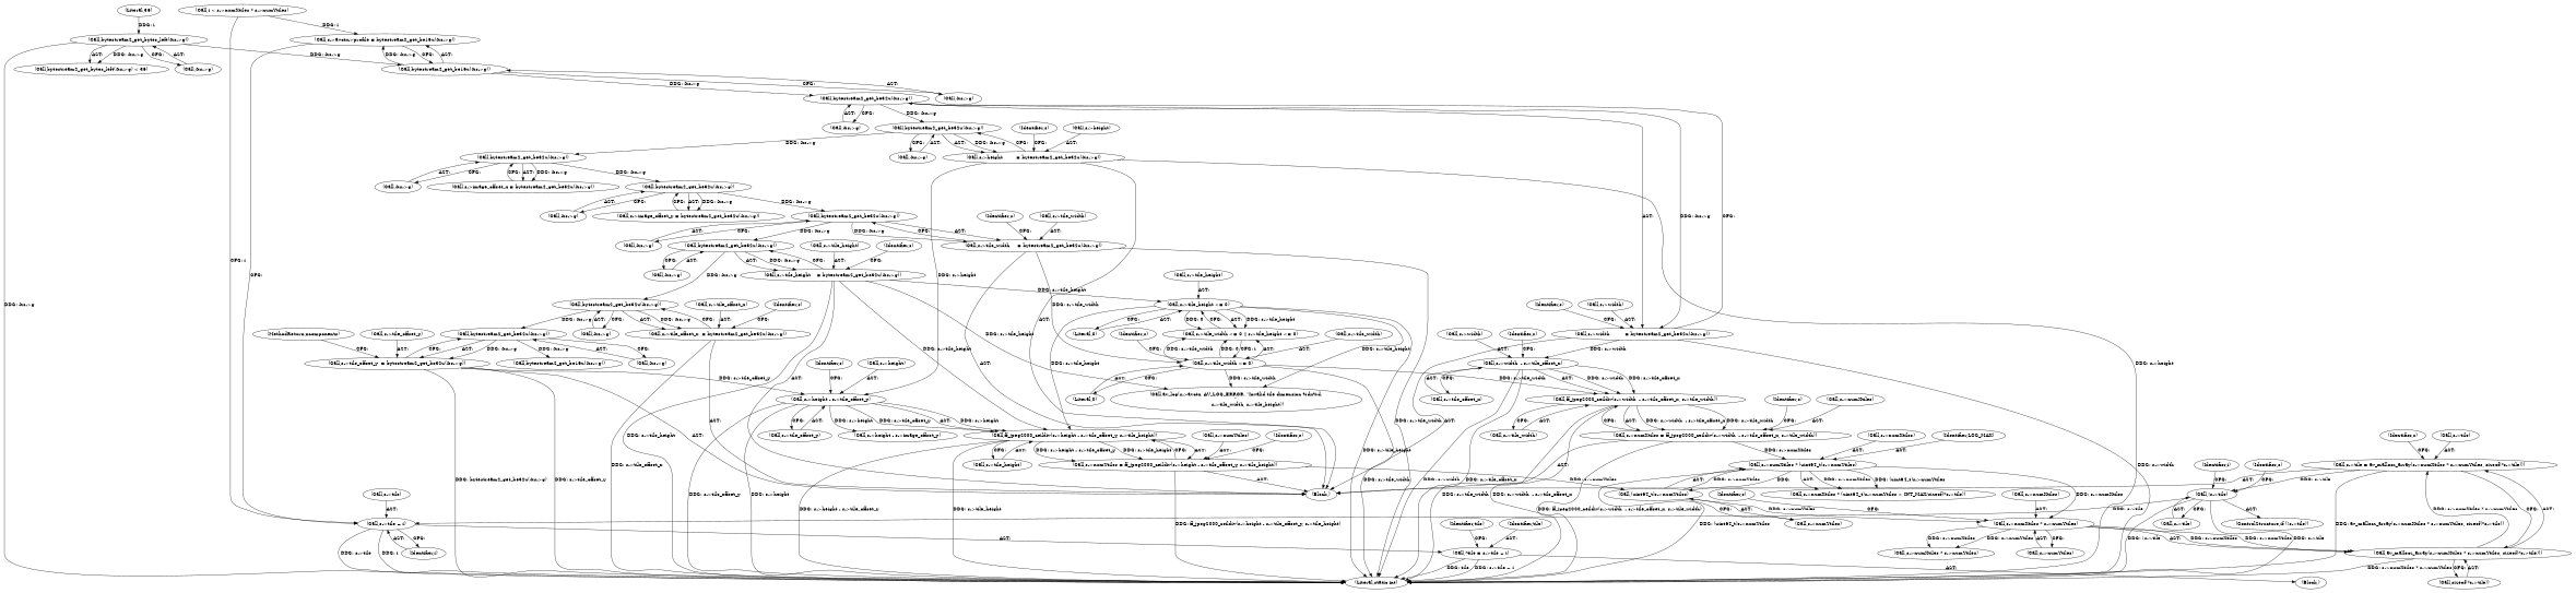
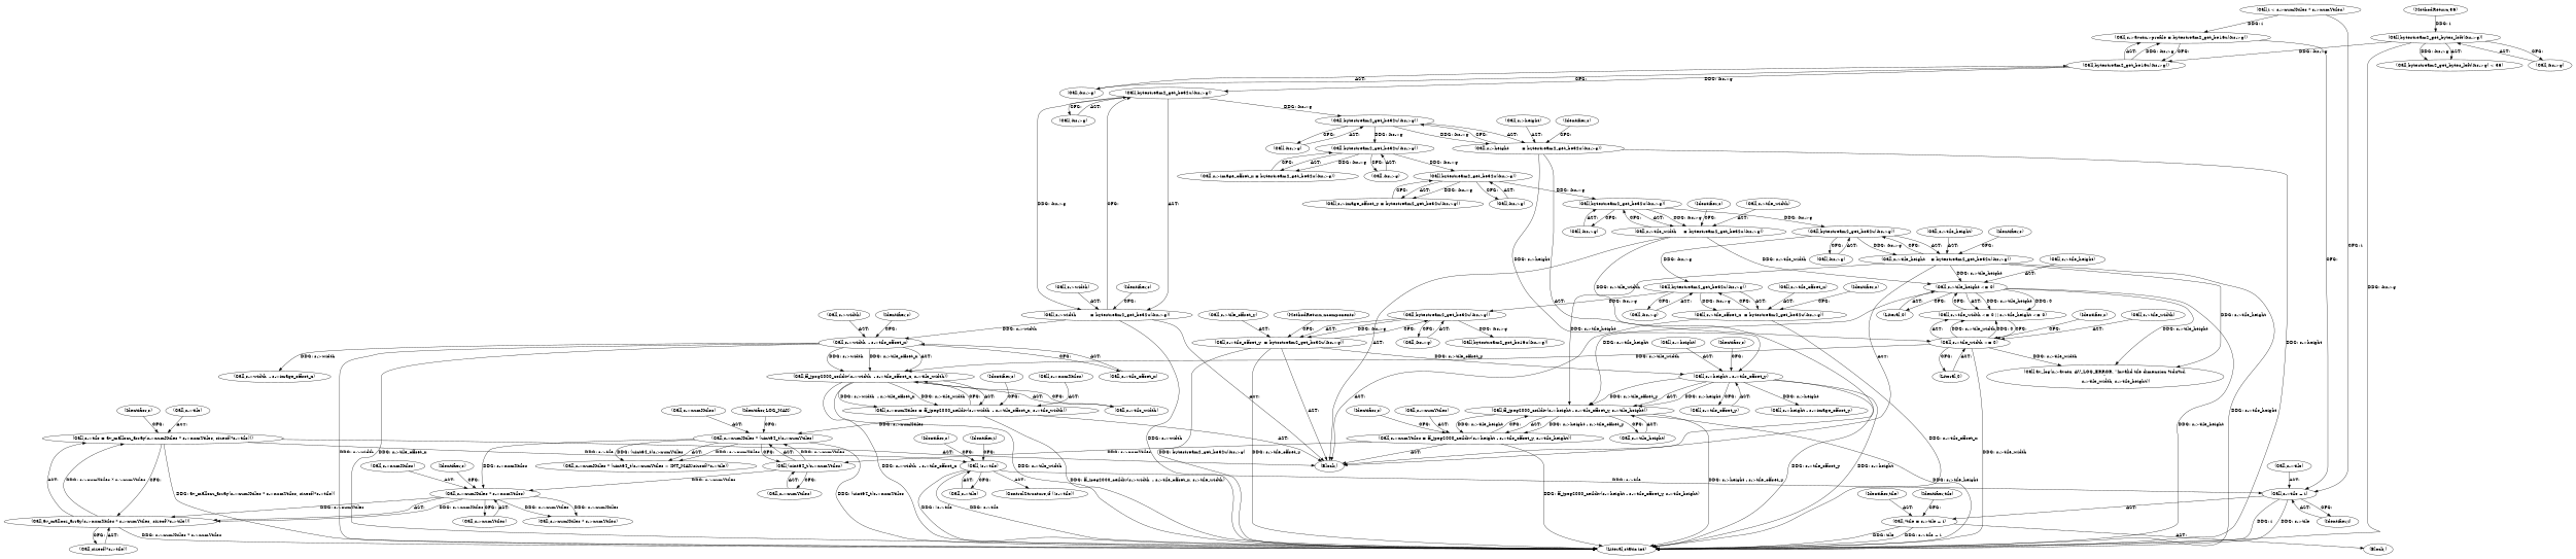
  digraph {
    n1 [label="(Call,s->tile = av_mallocz_array(s->numXtiles * s->numYtiles, sizeof(*s->tile)))"]
    n2 [label="(Call,av_mallocz_array(s->numXtiles * s->numYtiles, sizeof(*s->tile)))"]
    n3 [label="(Call,!s->tile)"]
    n4 [label="(Block,)"]
    n5 [label="(Literal,static int)"]
    n6 [label="(Call,sizeof(*s->tile))"]
    n7 [label="(Call,s->tile + i)"]
    n8 [label="(Call,s->tile)"]
    n9 [label="(ControlStructure,if (!s->tile))"]
    n10 [label="(Call,s->numXtiles * s->numYtiles)"]
    n11 [label="(Call,s->numYtiles)"]
    n12 [label="(Call,s->numXtiles * s->numYtiles)"]
    n13 [label="(Call,s->numXtiles * (uint64_t)s->numYtiles)"]
    n14 [label="(Call,(uint64_t)s->numYtiles)"]
    n15 [label="(Call,s->numXtiles * (uint64_t)s->numYtiles > INT_MAX/sizeof(*s->tile))"]
    n16 [label="(Call,s->numYtiles)"]
    n17 [label="(Call,s->numXtiles = ff_jpeg2000_ceildiv(s->width  - s->tile_offset_x, s->tile_width))"]
    n18 [label="(Call,ff_jpeg2000_ceildiv(s->width  - s->tile_offset_x, s->tile_width))"]
    n19 [label="(Call,s->tile_width)"]
    n20 [label="(Call,s->width  - s->tile_offset_x)"]
    n21 [label="(Call,s->tile_offset_x)"]
+   n22 [label="(Call,s->width  - s->image_offset_x)"]
    n23 [label="(Call,s->width          = bytestream2_get_be32u(&s->g))"]
    n24 [label="(Call,bytestream2_get_be32u(&s->g))"]
    n25 [label="(Call,bytestream2_get_be32u(&s->g))"]
    n26 [label="(Call,&s->g)"]
    n27 [label="(Call,bytestream2_get_be32u(&s->g))"]
    n28 [label="(Call,s->height         = bytestream2_get_be32u(&s->g))"]
    n29 [label="(Call,&s->g)"]
    n30 [label="(Call,bytestream2_get_be16u(&s->g))"]
    n31 [label="(Call,s->avctx->profile = bytestream2_get_be16u(&s->g))"]
    n32 [label="(Call,&s->g)"]
    n33 [label="(Call,bytestream2_get_bytes_left(&s->g))"]
    n34 [label="(Call,bytestream2_get_bytes_left(&s->g) < 36)"]
    n35 [label="(Call,&s->g)"]
    n36 [label="(Call,s->tile_offset_x  = bytestream2_get_be32u(&s->g))"]
    n37 [label="(Call,bytestream2_get_be32u(&s->g))"]
    n38 [label="(Call,bytestream2_get_be32u(&s->g))"]
    n39 [label="(Call,&s->g)"]
    n40 [label="(Call,s->tile_offset_y  = bytestream2_get_be32u(&s->g))"]
    n41 [label="(Call,bytestream2_get_be16u(&s->g))"]
    n42 [label="(Call,&s->g)"]
    n43 [label="(Call,bytestream2_get_be32u(&s->g))"]
    n44 [label="(Call,s->tile_height    = bytestream2_get_be32u(&s->g))"]
    n45 [label="(Call,&s->g)"]
    n46 [label="(Call,av_log(s->avctx, AV_LOG_ERROR, \"Invalid tile dimension %dx%d.\n\",\n               s->tile_width, s->tile_height))"]
    n47 [label="(Call,ff_jpeg2000_ceildiv(s->height - s->tile_offset_y, s->tile_height))"]
    n48 [label="(Call,s->tile_height <= 0)"]
    n49 [label="(Call,bytestream2_get_be32u(&s->g))"]
    n50 [label="(Call,s->tile_width     = bytestream2_get_be32u(&s->g))"]
    n51 [label="(Call,&s->g)"]
    n52 [label="(Call,s->tile_width <= 0)"]
    n53 [label="(Call,bytestream2_get_be32u(&s->g))"]
    n54 [label="(Call,s->image_offset_y = bytestream2_get_be32u(&s->g))"]
    n55 [label="(Call,&s->g)"]
    n56 [label="(Call,s->image_offset_x = bytestream2_get_be32u(&s->g))"]
    n57 [label="(Call,&s->g)"]
    n58 [label="(Call,s->height - s->tile_offset_y)"]
    n59 [label="(Call,s->tile_width <= 0 || s->tile_height <= 0)"]
    n60 [label="(Literal,0)"]
    n61 [label="(Call,s->numYtiles = ff_jpeg2000_ceildiv(s->height - s->tile_offset_y, s->tile_height))"]
    n62 [label="(Call,s->tile_height)"]
    n63 [label="(Call,s->height - s->image_offset_y)"]
    n64 [label="(Call,s->tile_offset_y)"]
    n65 [label="(Literal,0)"]
    n66 [label="(Call,*tile = s->tile + i)"]
    n67 [label="(Block,)"]
    n68 [label="(Identifier,i)"]
    n69 [label="(Identifier,s)"]
    n70 [label="(Identifier,s)"]
    n71 [label="(Call,s->numYtiles)"]
    n72 [label="(Identifier,s)"]
    n73 [label="(Identifier,tile)"]
    n74 [label="(Identifier,i)"]
    n75 [label="(Identifier,s)"]
    n76 [label="(Identifier,s)"]
    n77 [label="(Call,s->tile_height)"]
    n78 [label="(Call,s->tile_width)"]
    n79 [label="(Call,s->tile_offset_y)"]
    n80 [label="(Call,s->width)"]
    n81 [label="(Identifier,s)"]
-   n82 [label="(Literal,36)"]
+   n82 [label="(MethodReturn,36)"]
    n83 [label="(Call,s->numXtiles)"]
    n84 [label="(Identifier,s)"]
    n85 [label="(Call,s->tile_width)"]
    n86 [label="(Identifier,LOG_MAX)"]
    n87 [label="(Call,s->tile)"]
    n88 [label="(Call,s->numXtiles)"]
    n89 [label="(Call,s->tile)"]
    n90 [label="(Call,s->width)"]
    n91 [label="(Identifier,s)"]
    n92 [label="(MethodReturn,ncomponents)"]
    n93 [label="(Identifier,tile)"]
    n94 [label="(Call,i < s->numXtiles * s->numYtiles)"]
    n95 [label="(Call,s->tile_height)"]
    n96 [label="(Call,s->height)"]
    n97 [label="(Call,s->tile_offset_x)"]
    n98 [label="(Call,s->height)"]
    n99 [label="(Call,s->numXtiles)"]
    n100 [label="(Identifier,s)"]
    n101 [label="(Identifier,s)"]
    n102 [label="(Identifier,s)"]
    n103 [label="(Identifier,s)"]
    n104 [label="(Identifier,s)"]
    n1 -> n2 [label="CFG: "]
    n1 -> n3 [label="DDG: s->tile"]
    n1 -> n4 [label="AST: "]
    n1 -> n5 [label="DDG: av_mallocz_array(s->numXtiles * s->numYtiles, sizeof(*s->tile))"]
    n2 -> n1 [label="AST: "]
    n2 -> n1 [label="DDG: s->numXtiles * s->numYtiles"]
    n2 -> n5 [label="DDG: s->numXtiles * s->numYtiles"]
    n2 -> n6 [label="CFG: "]
    n3 -> n5 [label="DDG: s->tile"]
    n3 -> n5 [label="DDG: !s->tile"]
    n3 -> n7 [label="DDG: s->tile"]
    n3 -> n8 [label="CFG: "]
    n3 -> n9 [label="AST: "]
    n6 -> n2 [label="AST: "]
    n7 -> n5 [label="DDG: s->tile"]
    n7 -> n5 [label="DDG: i"]
    n7 -> n66 [label="AST: "]
    n7 -> n68 [label="CFG: "]
    n8 -> n3 [label="AST: "]
    n10 -> n2 [label="AST: "]
    n10 -> n2 [label="DDG: s->numXtiles"]
    n10 -> n2 [label="DDG: s->numYtiles"]
    n10 -> n11 [label="CFG: "]
    n10 -> n12 [label="DDG: s->numXtiles"]
    n10 -> n12 [label="DDG: s->numYtiles"]
    n11 -> n10 [label="AST: "]
    n13 -> n5 [label="DDG: (uint64_t)s->numYtiles"]
    n13 -> n10 [label="DDG: s->numXtiles"]
-   n13 -> n14 [label="DDG: "]
+   n13 -> n14 [label="CFG: "]
    n13 -> n15 [label="AST: "]
    n13 -> n15 [label="DDG: s->numXtiles"]
    n13 -> n15 [label="DDG: (uint64_t)s->numYtiles"]
    n14 -> n10 [label="DDG: s->numYtiles"]
    n14 -> n13 [label="AST: "]
    n14 -> n13 [label="DDG: s->numYtiles"]
    n14 -> n16 [label="CFG: "]
    n16 -> n14 [label="AST: "]
    n17 -> n4 [label="AST: "]
    n17 -> n5 [label="DDG: ff_jpeg2000_ceildiv(s->width  - s->tile_offset_x, s->tile_width)"]
    n17 -> n13 [label="DDG: s->numXtiles"]
    n17 -> n18 [label="CFG: "]
    n18 -> n5 [label="DDG: s->width  - s->tile_offset_x"]
    n18 -> n5 [label="DDG: s->tile_width"]
    n18 -> n17 [label="AST: "]
    n18 -> n17 [label="DDG: s->width  - s->tile_offset_x"]
    n18 -> n17 [label="DDG: s->tile_width"]
    n18 -> n19 [label="CFG: "]
    n19 -> n18 [label="AST: "]
    n20 -> n5 [label="DDG: s->width"]
    n20 -> n5 [label="DDG: s->tile_offset_x"]
    n20 -> n18 [label="AST: "]
    n20 -> n18 [label="DDG: s->width"]
    n20 -> n18 [label="DDG: s->tile_offset_x"]
    n20 -> n21 [label="CFG: "]
+   n20 -> n22 [label="DDG: s->width"]
    n21 -> n20 [label="AST: "]
    n23 -> n4 [label="AST: "]
    n23 -> n5 [label="DDG: s->width"]
    n23 -> n20 [label="DDG: s->width"]
    n23 -> n24 [label="CFG: "]
    n24 -> n23 [label="AST: "]
    n24 -> n23 [label="DDG: &s->g"]
    n24 -> n25 [label="DDG: &s->g"]
    n24 -> n26 [label="CFG: "]
    n25 -> n27 [label="DDG: &s->g"]
    n25 -> n28 [label="AST: "]
    n25 -> n28 [label="DDG: &s->g"]
    n25 -> n29 [label="CFG: "]
    n26 -> n24 [label="AST: "]
    n27 -> n53 [label="DDG: &s->g"]
    n27 -> n56 [label="AST: "]
    n27 -> n56 [label="DDG: &s->g"]
    n27 -> n57 [label="CFG: "]
    n28 -> n4 [label="AST: "]
    n28 -> n5 [label="DDG: s->height"]
    n28 -> n25 [label="CFG: "]
    n28 -> n58 [label="DDG: s->height"]
    n29 -> n25 [label="AST: "]
    n30 -> n24 [label="DDG: &s->g"]
    n30 -> n31 [label="AST: "]
    n30 -> n31 [label="DDG: &s->g"]
    n30 -> n32 [label="CFG: "]
    n31 -> n7 [label="CFG: "]
    n31 -> n30 [label="CFG: "]
    n32 -> n30 [label="AST: "]
    n33 -> n5 [label="DDG: &s->g"]
    n33 -> n30 [label="DDG: &s->g"]
    n33 -> n34 [label="AST: "]
    n33 -> n34 [label="DDG: &s->g"]
    n33 -> n35 [label="CFG: "]
    n35 -> n33 [label="AST: "]
    n36 -> n4 [label="AST: "]
    n36 -> n5 [label="DDG: s->tile_offset_x"]
    n36 -> n37 [label="CFG: "]
    n37 -> n36 [label="AST: "]
    n37 -> n36 [label="DDG: &s->g"]
    n37 -> n38 [label="DDG: &s->g"]
    n37 -> n39 [label="CFG: "]
    n38 -> n40 [label="AST: "]
    n38 -> n40 [label="DDG: &s->g"]
    n38 -> n41 [label="DDG: &s->g"]
    n38 -> n42 [label="CFG: "]
    n39 -> n37 [label="AST: "]
    n40 -> n4 [label="AST: "]
    n40 -> n5 [label="DDG: bytestream2_get_be32u(&s->g)"]
    n40 -> n5 [label="DDG: s->tile_offset_y"]
    n40 -> n38 [label="CFG: "]
    n40 -> n58 [label="DDG: s->tile_offset_y"]
    n42 -> n38 [label="AST: "]
    n43 -> n37 [label="DDG: &s->g"]
    n43 -> n44 [label="AST: "]
    n43 -> n44 [label="DDG: &s->g"]
    n43 -> n45 [label="CFG: "]
    n44 -> n4 [label="AST: "]
    n44 -> n5 [label="DDG: s->tile_height"]
    n44 -> n43 [label="CFG: "]
    n44 -> n46 [label="DDG: s->tile_height"]
    n44 -> n47 [label="DDG: s->tile_height"]
    n44 -> n48 [label="DDG: s->tile_height"]
    n45 -> n43 [label="AST: "]
    n47 -> n5 [label="DDG: s->height - s->tile_offset_y"]
    n47 -> n5 [label="DDG: s->tile_height"]
    n47 -> n61 [label="AST: "]
    n47 -> n61 [label="DDG: s->height - s->tile_offset_y"]
    n47 -> n61 [label="DDG: s->tile_height"]
    n47 -> n62 [label="CFG: "]
    n48 -> n5 [label="DDG: s->tile_height"]
    n48 -> n46 [label="DDG: s->tile_height"]
    n48 -> n47 [label="DDG: s->tile_height"]
    n48 -> n59 [label="AST: "]
    n48 -> n59 [label="DDG: s->tile_height"]
    n48 -> n59 [label="DDG: 0"]
    n48 -> n65 [label="CFG: "]
    n49 -> n43 [label="DDG: &s->g"]
    n49 -> n50 [label="AST: "]
    n49 -> n50 [label="DDG: &s->g"]
    n49 -> n51 [label="CFG: "]
    n50 -> n4 [label="AST: "]
-   n50 -> n5 [label="DDG: s->tile_width"]
+   n50 -> n48 [label="DDG: s->tile_width"]
    n50 -> n49 [label="CFG: "]
    n50 -> n52 [label="DDG: s->tile_width"]
    n51 -> n49 [label="AST: "]
    n52 -> n5 [label="DDG: s->tile_width"]
    n52 -> n18 [label="DDG: s->tile_width"]
    n52 -> n46 [label="DDG: s->tile_width"]
    n52 -> n59 [label="AST: "]
    n52 -> n59 [label="DDG: s->tile_width"]
    n52 -> n59 [label="DDG: 0"]
    n52 -> n60 [label="CFG: "]
    n53 -> n49 [label="DDG: &s->g"]
    n53 -> n54 [label="AST: "]
    n53 -> n54 [label="DDG: &s->g"]
    n53 -> n55 [label="CFG: "]
    n54 -> n53 [label="CFG: "]
    n55 -> n53 [label="AST: "]
    n56 -> n27 [label="CFG: "]
    n57 -> n27 [label="AST: "]
    n58 -> n5 [label="DDG: s->tile_offset_y"]
    n58 -> n5 [label="DDG: s->height"]
    n58 -> n47 [label="AST: "]
    n58 -> n47 [label="DDG: s->height"]
    n58 -> n47 [label="DDG: s->tile_offset_y"]
    n58 -> n63 [label="DDG: s->height"]
    n58 -> n64 [label="CFG: "]
    n59 -> n48 [label="CFG: "]
-   n59 -> n52 [label="CFG: i"]
+   n59 -> n52 [label="CFG: "]
    n60 -> n52 [label="AST: "]
    n61 -> n4 [label="AST: "]
    n61 -> n5 [label="DDG: ff_jpeg2000_ceildiv(s->height - s->tile_offset_y, s->tile_height)"]
    n61 -> n14 [label="DDG: s->numYtiles"]
    n61 -> n47 [label="CFG: "]
    n62 -> n47 [label="AST: "]
    n64 -> n58 [label="AST: "]
    n65 -> n48 [label="AST: "]
    n66 -> n5 [label="DDG: tile"]
    n66 -> n5 [label="DDG: s->tile + i"]
    n66 -> n67 [label="AST: "]
    n68 -> n7 [label="AST: "]
    n69 -> n17 [label="CFG: "]
    n70 -> n23 [label="CFG: "]
    n71 -> n61 [label="AST: "]
    n72 -> n3 [label="CFG: "]
    n73 -> n66 [label="CFG: "]
    n74 -> n3 [label="CFG: "]
    n75 -> n50 [label="CFG: "]
    n76 -> n10 [label="CFG: "]
    n77 -> n44 [label="AST: "]
    n78 -> n50 [label="AST: "]
    n79 -> n40 [label="AST: "]
    n80 -> n23 [label="AST: "]
    n81 -> n44 [label="CFG: "]
    n82 -> n33 [label="DDG: i"]
    n83 -> n13 [label="AST: "]
    n84 -> n1 [label="CFG: "]
    n85 -> n52 [label="AST: "]
-   n86 -> n13 [label="AST: "]
+   n86 -> n13 [label="CFG: "]
    n87 -> n1 [label="AST: "]
    n88 -> n17 [label="AST: "]
    n89 -> n7 [label="AST: "]
    n90 -> n20 [label="AST: "]
    n91 -> n58 [label="CFG: "]
    n92 -> n40 [label="CFG: "]
    n93 -> n66 [label="AST: "]
    n94 -> n7 [label="CFG: i"]
    n94 -> n31 [label="DDG: i"]
    n95 -> n48 [label="AST: "]
    n96 -> n58 [label="AST: "]
    n97 -> n36 [label="AST: "]
    n98 -> n28 [label="AST: "]
    n99 -> n10 [label="AST: "]
    n100 -> n36 [label="CFG: "]
    n101 -> n20 [label="CFG: "]
    n102 -> n28 [label="CFG: "]
    n103 -> n52 [label="CFG: "]
    n104 -> n61 [label="CFG: "]
  }
